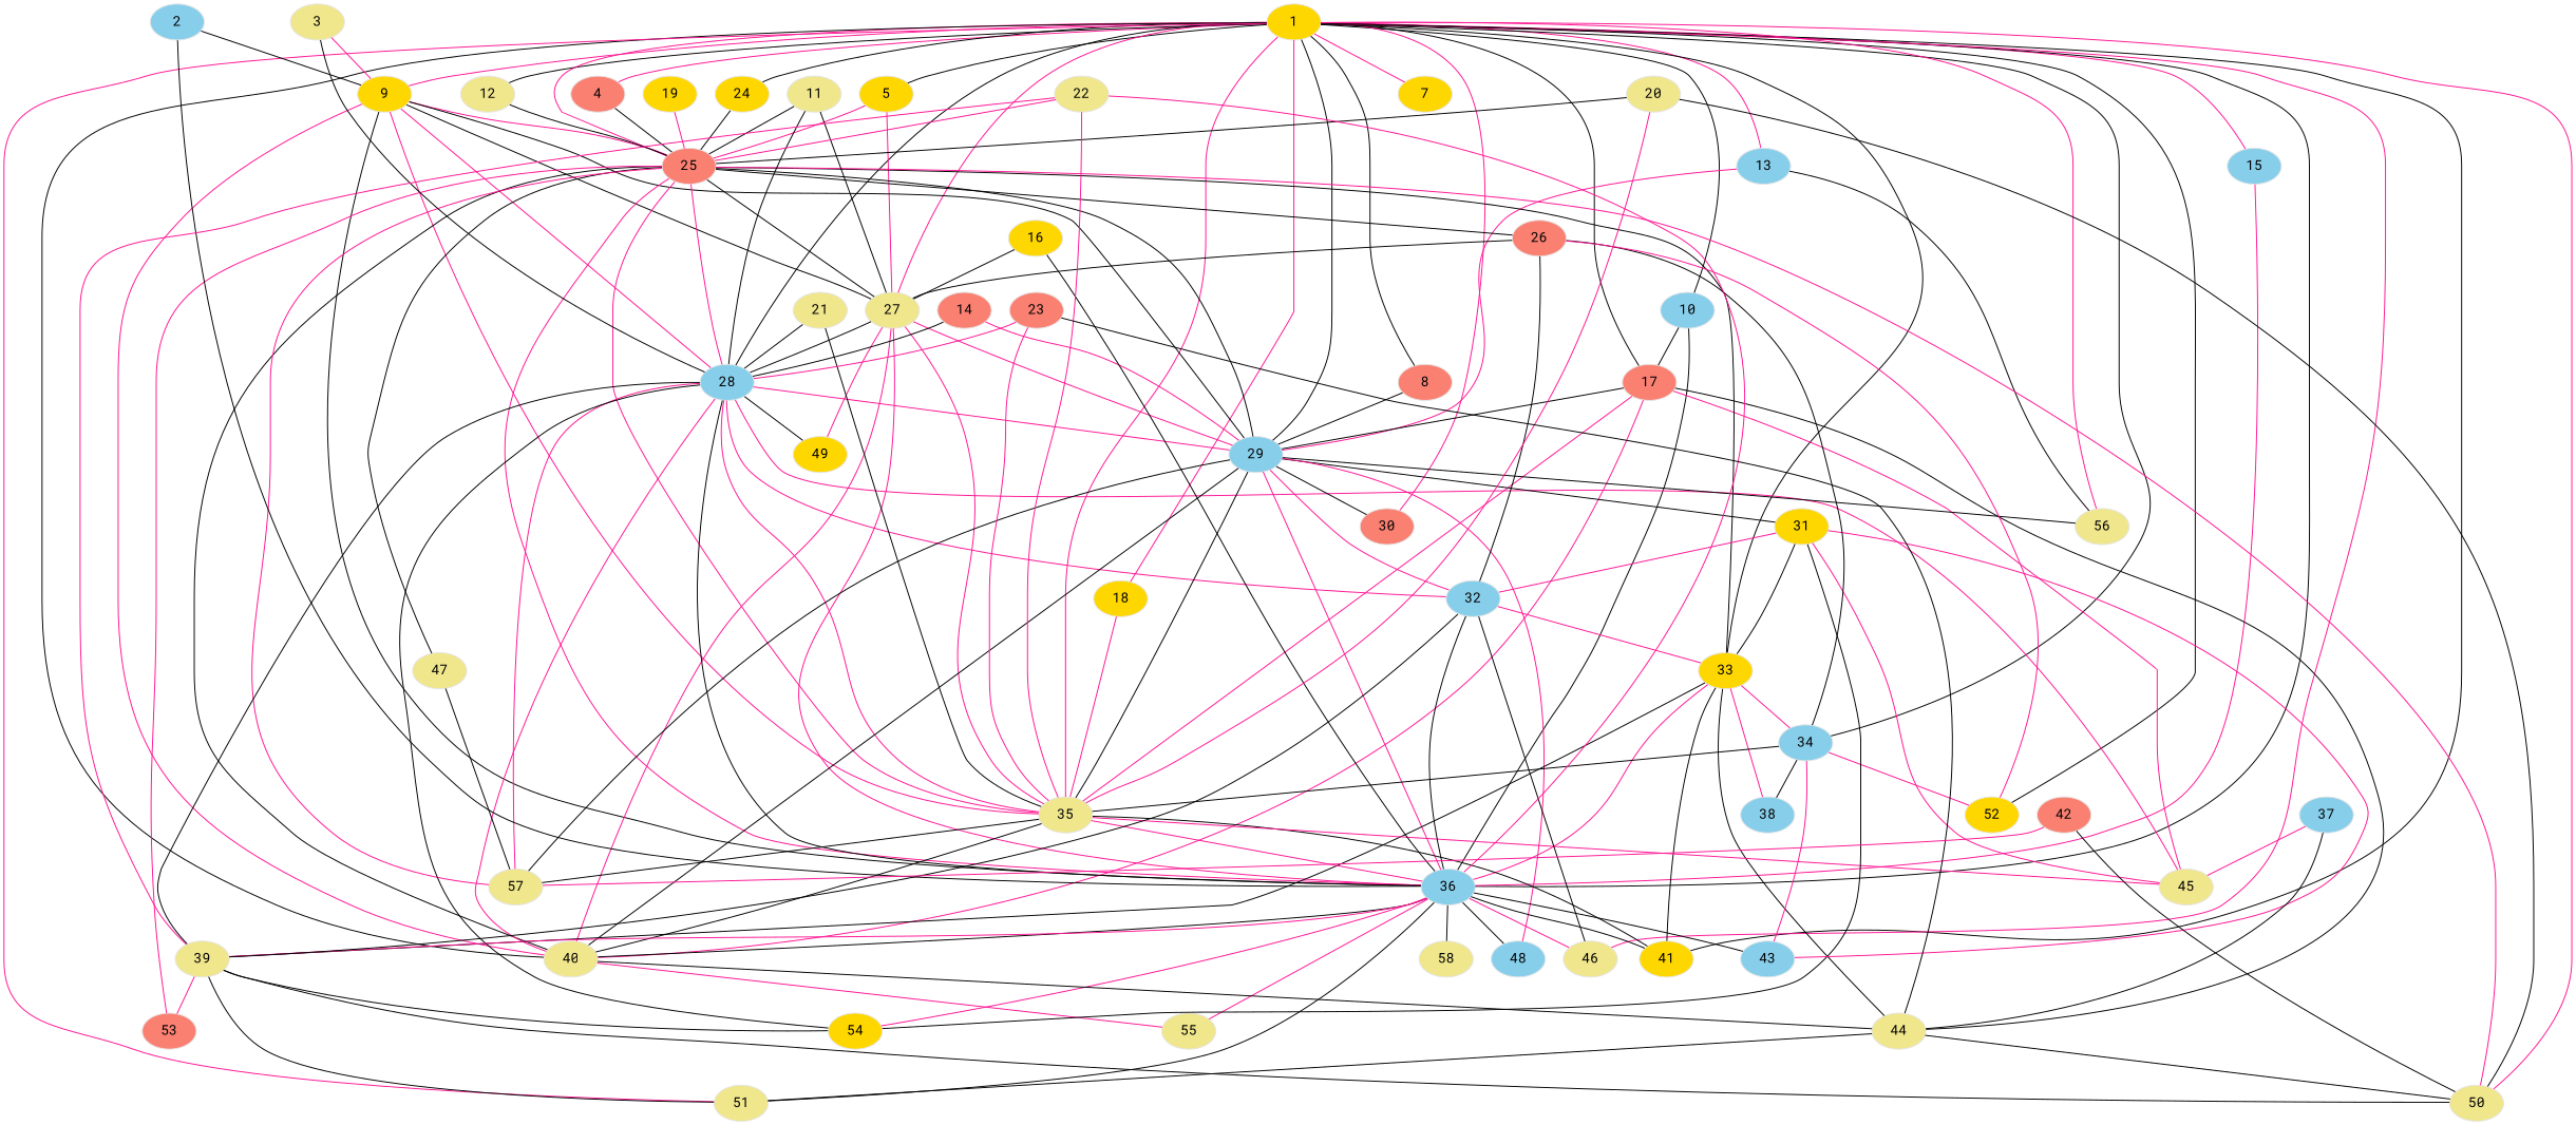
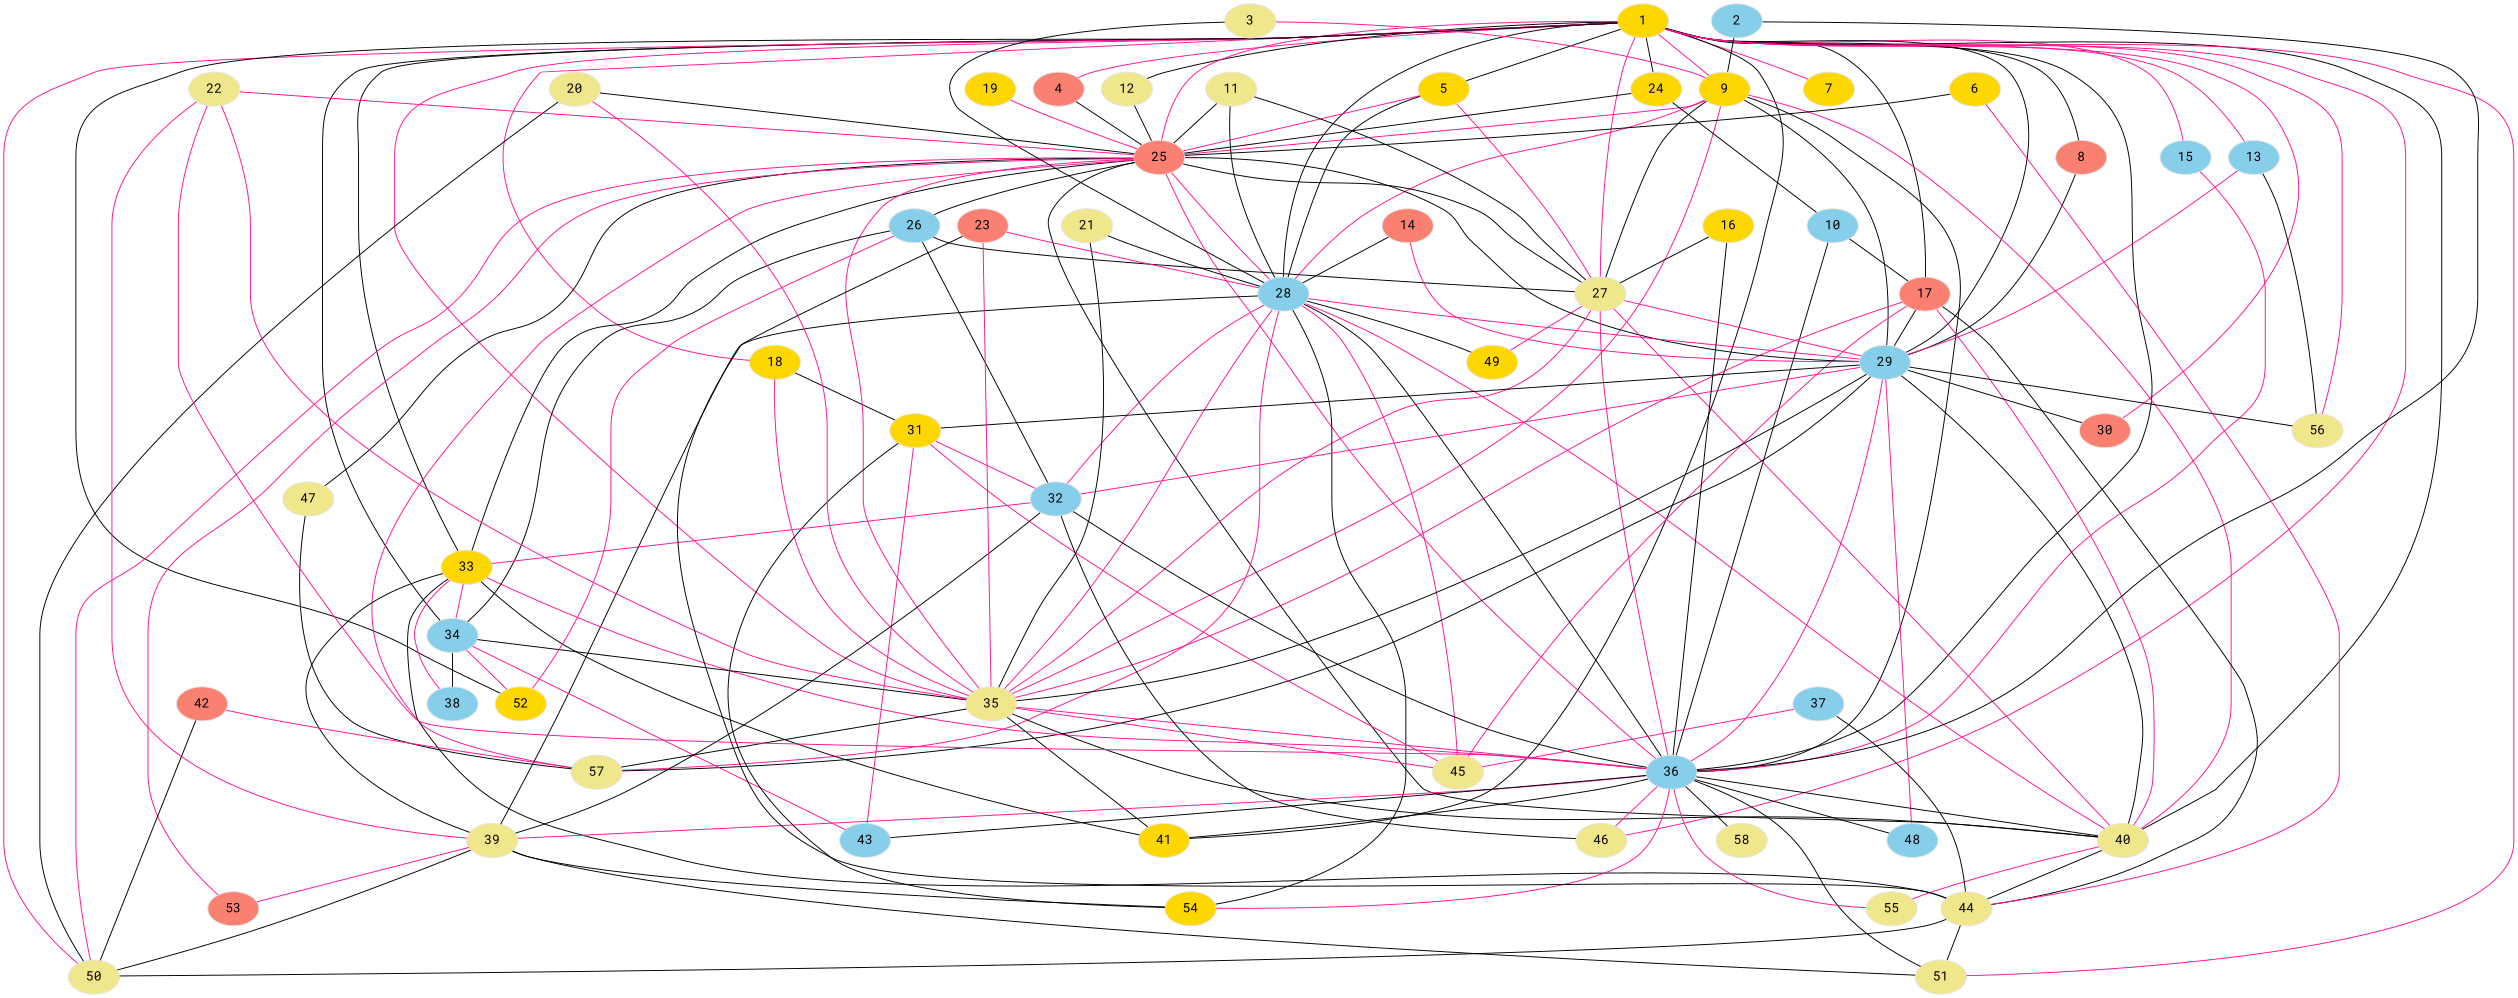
  graph {
    fontname="Roboto Mono"
    node [color=gray90 fillcolor=khaki fontname="Roboto Mono" style=filled]
    edge [color=black fontname="Roboto Mono" weight=1.0]
    1 [fillcolor=gold]
    4 [fillcolor=salmon]
    5 [fillcolor=gold]
    7 [fillcolor=gold]
    8 [fillcolor=salmon]
    9 [fillcolor=gold]
    10 [fillcolor=skyblue]
    12
    13 [fillcolor=skyblue]
    15 [fillcolor=skyblue]
    17 [fillcolor=salmon]
    18 [fillcolor=gold]
    24 [fillcolor=gold]
    25 [fillcolor=salmon]
    27
    28 [fillcolor=skyblue]
    29 [fillcolor=skyblue]
    30 [fillcolor=salmon]
    33 [fillcolor=gold]
    34 [fillcolor=skyblue]
    35
    36 [fillcolor=skyblue]
    40
    41 [fillcolor=gold]
    46
    50
    51
    52 [fillcolor=gold]
    56
    44
    45
    31 [fillcolor=gold]
-   26 [fillcolor=salmon]
+   26 [fillcolor=skyblue]
    47
    53 [fillcolor=salmon]
    57
    49 [fillcolor=gold]
    39
    32 [fillcolor=skyblue]
    54 [fillcolor=gold]
    48 [fillcolor=skyblue]
    38 [fillcolor=skyblue]
    43 [fillcolor=skyblue]
    55
    58
    2 [fillcolor=skyblue]
    3
+   6 [fillcolor=gold]
    11
    14 [fillcolor=salmon]
    16 [fillcolor=gold]
    19 [fillcolor=gold]
    20
    21
    22
    23 [fillcolor=salmon]
    37 [fillcolor=skyblue]
    42 [fillcolor=salmon]
    1 -- 4 [color=deeppink]
    1 -- 5 [weight=2.0]
    1 -- 7 [color=deeppink]
    1 -- 8
    1 -- 9 [color=deeppink weight=2.0]
-   1 -- 10
+   24 -- 10
    1 -- 12
    1 -- 13 [color=deeppink weight=2.0]
    1 -- 15 [color=deeppink]
    1 -- 17
    1 -- 18 [color=deeppink]
    1 -- 24
    1 -- 25 [color=deeppink weight=3.0]
    1 -- 27 [color=deeppink weight=2.0]
    1 -- 28 [weight=4.0]
    1 -- 29 [weight=2.0]
    1 -- 30 [color=deeppink]
    1 -- 33
    1 -- 34 [weight=2.0]
    1 -- 35 [color=deeppink weight=2.0]
    1 -- 36 [weight=2.0]
    1 -- 40 [weight=2.0]
    1 -- 41
    1 -- 46 [color=deeppink]
    1 -- 50 [color=deeppink]
    1 -- 51 [color=deeppink]
    1 -- 52
    1 -- 56 [color=deeppink weight=2.0]
    4 -- 25
    5 -- 25 [color=deeppink]
    5 -- 27 [color=deeppink]
    8 -- 29
    9 -- 25 [color=deeppink]
    9 -- 27
    9 -- 28 [color=deeppink weight=2.0]
    9 -- 29
    9 -- 35 [color=deeppink]
    9 -- 36
    9 -- 40 [color=deeppink weight=2.0]
    10 -- 17
    10 -- 36
    12 -- 25
    13 -- 29 [color=deeppink]
    13 -- 56
    15 -- 36 [color=deeppink]
    17 -- 29
    17 -- 35 [color=deeppink]
    17 -- 40 [color=deeppink]
    17 -- 44
    17 -- 45 [color=deeppink]
    18 -- 35 [color=deeppink]
-   33 -- 31
+   18 -- 31
    24 -- 25
    25 -- 27
    25 -- 28 [color=deeppink]
    25 -- 29 [weight=2.0]
    25 -- 33
    25 -- 35 [color=deeppink]
    25 -- 36 [color=deeppink weight=2.0]
    25 -- 40
    25 -- 50 [color=deeppink]
    25 -- 26
    25 -- 47
    25 -- 53 [color=deeppink]
    25 -- 57 [color=deeppink]
-   27 -- 28 [weight=2.0]
+   5 -- 28 [weight=2.0]
    27 -- 29 [color=deeppink weight=3.0]
    27 -- 35 [color=deeppink]
    27 -- 36 [color=deeppink]
    27 -- 40 [color=deeppink]
    27 -- 49 [color=deeppink]
    28 -- 29 [color=deeppink]
    28 -- 35 [color=deeppink]
    28 -- 36
    28 -- 40 [color=deeppink weight=2.0]
    28 -- 45 [color=deeppink]
    28 -- 57 [color=deeppink]
    28 -- 49
    28 -- 39
    28 -- 32 [color=deeppink]
    28 -- 54
    29 -- 30
    29 -- 35
    29 -- 36 [color=deeppink]
    29 -- 40 [weight=2.0]
    29 -- 56
    29 -- 31
    29 -- 57
    29 -- 32 [color=deeppink]
    29 -- 48 [color=deeppink]
    33 -- 34 [color=deeppink]
    33 -- 36 [color=deeppink]
    33 -- 41
    33 -- 44
    33 -- 39
    33 -- 38 [color=deeppink]
    34 -- 35 [weight=2.0]
    34 -- 52 [color=deeppink]
    34 -- 38
    34 -- 43 [color=deeppink]
    35 -- 36 [color=deeppink]
    35 -- 40
    35 -- 41
    35 -- 45 [color=deeppink]
    35 -- 57
    36 -- 40
    36 -- 41
    36 -- 46 [color=deeppink]
    36 -- 51
    36 -- 39 [color=deeppink]
    36 -- 54 [color=deeppink]
    36 -- 48
    36 -- 43
    36 -- 55 [color=deeppink]
    36 -- 58
    40 -- 44
    40 -- 55 [color=deeppink]
    44 -- 50
    44 -- 51
    31 -- 45 [color=deeppink]
    31 -- 32 [color=deeppink]
    31 -- 54
    31 -- 43 [color=deeppink]
    26 -- 27
    26 -- 34
    26 -- 52 [color=deeppink]
    26 -- 32
    47 -- 57
    39 -- 50
    39 -- 51
    39 -- 53 [color=deeppink]
    39 -- 54
    32 -- 33 [color=deeppink]
    32 -- 36
    32 -- 46
    32 -- 39
    2 -- 9
    2 -- 36
    3 -- 9 [color=deeppink]
    3 -- 28
+   6 -- 25
+   6 -- 44 [color=deeppink]
    11 -- 25
    11 -- 27
    11 -- 28
    14 -- 28
    14 -- 29 [color=deeppink]
    16 -- 27
    16 -- 36
    19 -- 25 [color=deeppink]
    20 -- 25
    20 -- 35 [color=deeppink]
    20 -- 50
    21 -- 28
    21 -- 35
    22 -- 25 [color=deeppink]
    22 -- 35 [color=deeppink]
    22 -- 36 [color=deeppink]
    22 -- 39 [color=deeppink]
    23 -- 28 [color=deeppink]
    23 -- 35 [color=deeppink]
    23 -- 44
    37 -- 44
    37 -- 45 [color=deeppink]
    42 -- 50
    42 -- 57 [color=deeppink]
  }
